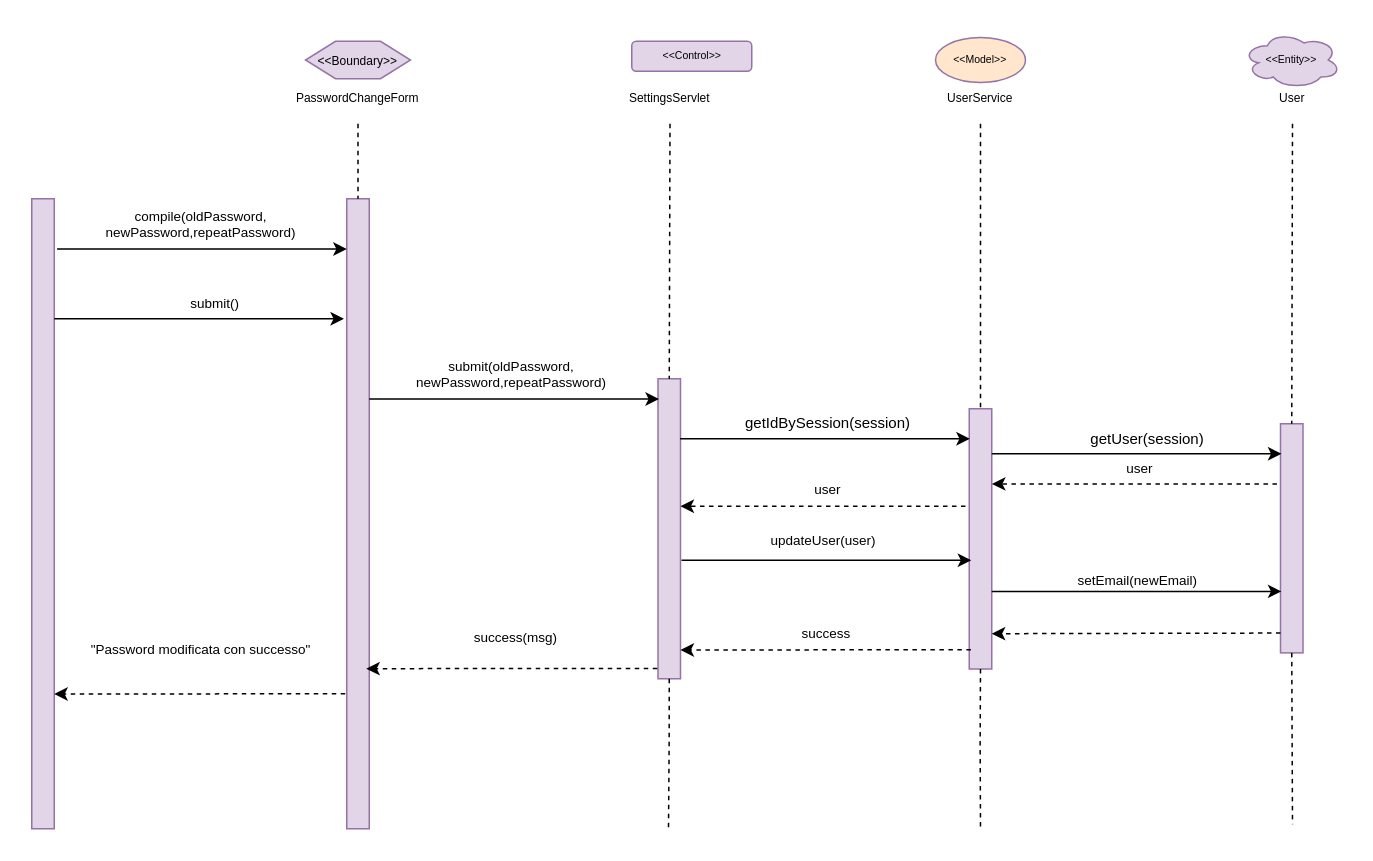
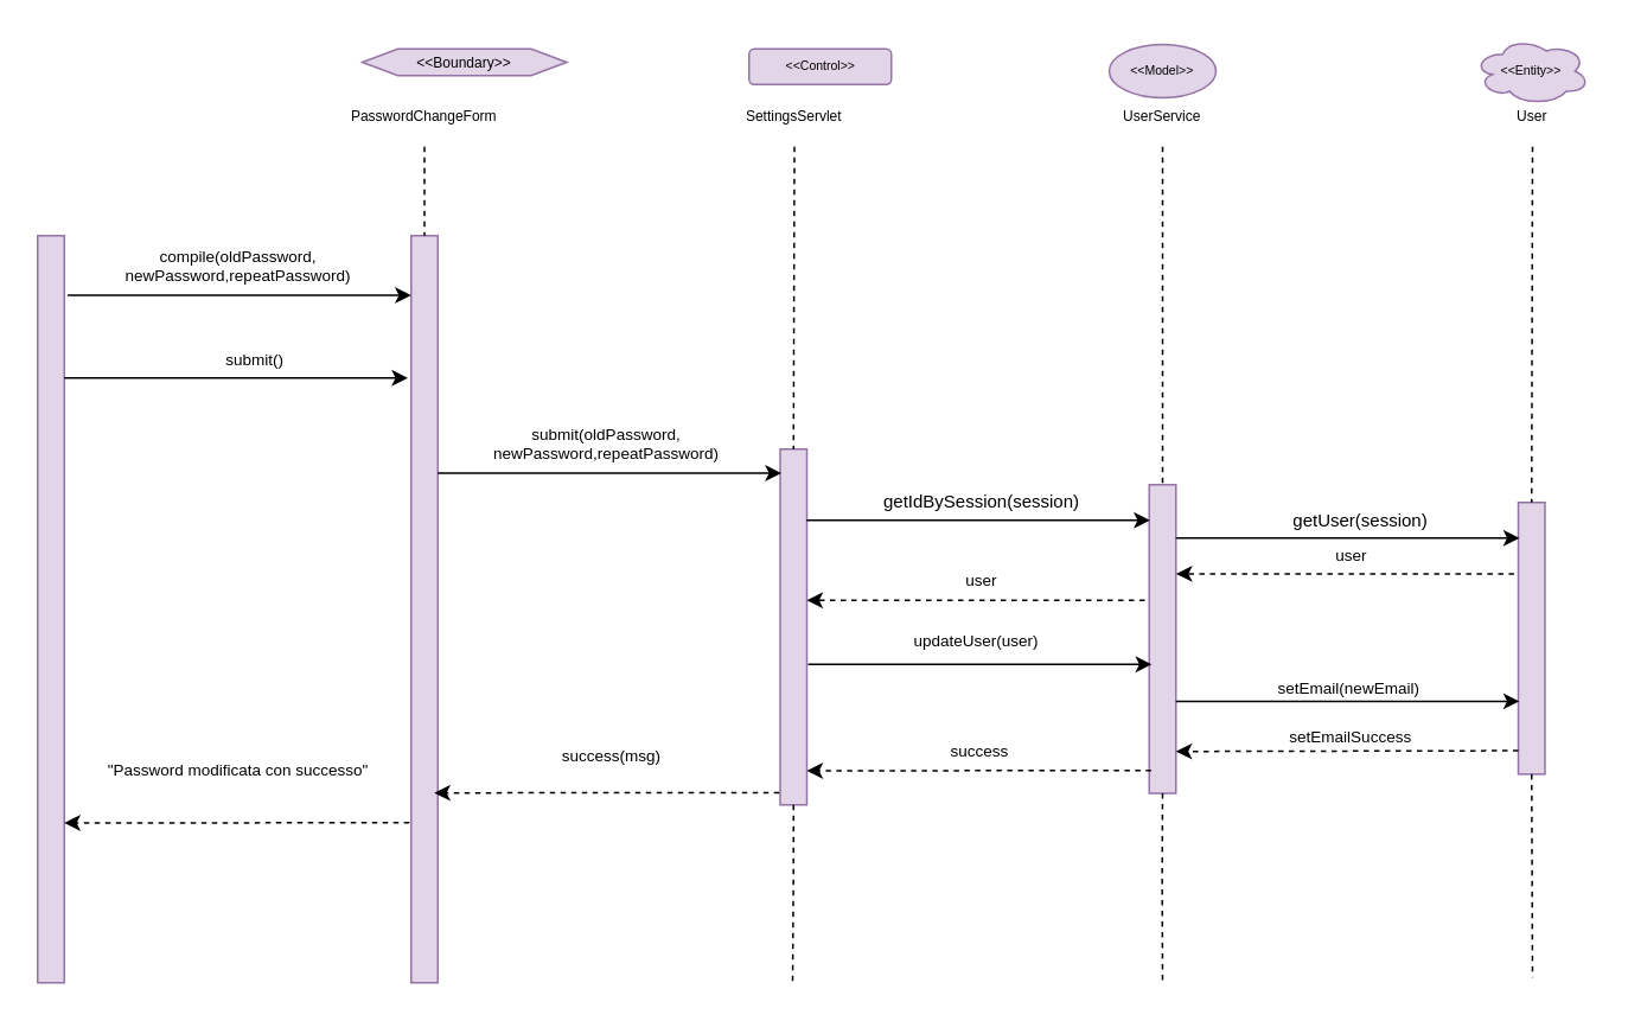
  <mxCell id="0" />
  <mxCell id="1" parent="0" />
  <mxCell id="2" value="" style="rounded=0;whiteSpace=wrap;html=1;fillColor=#e1d5e7;strokeColor=#9673a6;" vertex="1" parent="1"><mxGeometry x="20.5" y="132" width="15" height="420" as="geometry" /></mxCell>
  <mxCell id="3" value="" style="rounded=0;whiteSpace=wrap;html=1;fillColor=#e1d5e7;strokeColor=#9673a6;" vertex="1" parent="1"><mxGeometry x="230.5" y="132" width="15" height="420" as="geometry" /></mxCell>
  <mxCell id="4" value="" style="endArrow=none;dashed=1;html=1;rounded=0;fontSize=8;entryX=0.5;entryY=0;entryDx=0;entryDy=0;exitX=0.5;exitY=1;exitDx=0;exitDy=0;" edge="1" parent="1" target="3"><mxGeometry width="50" height="50" relative="1" as="geometry"><mxPoint x="238" y="82" as="sourcePoint" /><mxPoint x="260.5" y="142" as="targetPoint" /></mxGeometry></mxCell>
- <mxCell id="5" value="&amp;lt;&amp;lt;Boundary&amp;gt;&amp;gt;" style="shape=hexagon;perimeter=hexagonPerimeter2;whiteSpace=wrap;html=1;fixedSize=1;fontSize=8;fillColor=#e1d5e7;strokeColor=#9673a6;" vertex="1" parent="1"><mxGeometry x="203" y="27" width="70" height="25" as="geometry" /></mxCell>
+ <mxCell id="5" value="&amp;lt;&amp;lt;Boundary&amp;gt;&amp;gt;" style="shape=hexagon;perimeter=hexagonPerimeter2;whiteSpace=wrap;html=1;fixedSize=1;fontSize=8;fillColor=#e1d5e7;strokeColor=#9673a6;" vertex="1" parent="1"><mxGeometry x="203" y="27" width="115" height="15" as="geometry" /></mxCell>
  <mxCell id="6" value="&lt;div&gt;PasswordChangeForm&lt;/div&gt;" style="text;html=1;strokeColor=none;fillColor=none;align=center;verticalAlign=middle;whiteSpace=wrap;rounded=0;fontSize=8;" vertex="1" parent="1"><mxGeometry x="223" y="57" width="30" height="15" as="geometry" /></mxCell>
  <mxCell id="7" value="submit()" style="text;html=1;strokeColor=none;fillColor=none;align=center;verticalAlign=middle;whiteSpace=wrap;rounded=0;fontSize=9;" vertex="1" parent="1"><mxGeometry x="83" y="192" width="120" height="20" as="geometry" /></mxCell>
  <mxCell id="8" value="&amp;lt;&amp;lt;Control&amp;gt;&amp;gt;" style="rounded=1;whiteSpace=wrap;html=1;fontSize=7;fillColor=#e1d5e7;strokeColor=#9673a6;" vertex="1" parent="1"><mxGeometry x="420.5" y="27" width="80" height="20" as="geometry" /></mxCell>
  <mxCell id="9" value="SettingsServlet" style="text;html=1;strokeColor=none;fillColor=none;align=center;verticalAlign=middle;whiteSpace=wrap;rounded=0;fontSize=8;" vertex="1" parent="1"><mxGeometry x="430.5" y="57" width="30" height="15" as="geometry" /></mxCell>
  <mxCell id="10" value="" style="rounded=0;whiteSpace=wrap;html=1;fillColor=#e1d5e7;strokeColor=#9673a6;" vertex="1" parent="1"><mxGeometry x="438" y="252" width="15" height="200" as="geometry" /></mxCell>
  <mxCell id="11" value="" style="endArrow=none;dashed=1;html=1;rounded=0;fontSize=8;entryX=0.5;entryY=0;entryDx=0;entryDy=0;" edge="1" parent="1" target="10"><mxGeometry width="50" height="50" relative="1" as="geometry"><mxPoint x="446" y="82" as="sourcePoint" /><mxPoint x="490.5" y="155.5" as="targetPoint" /></mxGeometry></mxCell>
- <mxCell id="12" value="&amp;lt;&amp;lt;Model&amp;gt;&amp;gt;" style="ellipse;whiteSpace=wrap;html=1;fontSize=7;fillColor=#ffe6cc;strokeColor=#9673a6;" vertex="1" parent="1"><mxGeometry x="623" y="24.5" width="60" height="30" as="geometry" /></mxCell>
+ <mxCell id="12" value="&amp;lt;&amp;lt;Model&amp;gt;&amp;gt;" style="ellipse;whiteSpace=wrap;html=1;fontSize=7;fillColor=#e1d5e7;strokeColor=#9673a6;" vertex="1" parent="1"><mxGeometry x="623" y="24.5" width="60" height="30" as="geometry" /></mxCell>
  <mxCell id="13" value="&lt;div style=&quot;font-size: 9px&quot;&gt;&lt;font style=&quot;font-size: 9px&quot; color=&quot;#B3B3B3&quot;&gt;&lt;font style=&quot;font-size: 9px&quot; color=&quot;#000000&quot;&gt;updateUser(user)&lt;/font&gt;&lt;br&gt;&lt;/font&gt;&lt;/div&gt;" style="text;html=1;strokeColor=none;fillColor=none;align=center;verticalAlign=middle;whiteSpace=wrap;rounded=0;fontSize=10;" vertex="1" parent="1"><mxGeometry x="451.75" y="345.75" width="192.5" height="29" as="geometry" /></mxCell>
  <mxCell id="14" value="" style="rounded=0;whiteSpace=wrap;html=1;fillColor=#e1d5e7;strokeColor=#9673a6;" vertex="1" parent="1"><mxGeometry x="645.5" y="272" width="15" height="173.5" as="geometry" /></mxCell>
  <mxCell id="15" value="" style="endArrow=none;dashed=1;html=1;rounded=0;fontSize=8;entryX=0.5;entryY=0;entryDx=0;entryDy=0;" edge="1" parent="1" target="14"><mxGeometry width="50" height="50" relative="1" as="geometry"><mxPoint x="653" y="82" as="sourcePoint" /><mxPoint x="675.5" y="180.5" as="targetPoint" /></mxGeometry></mxCell>
  <mxCell id="16" value="UserService" style="text;html=1;strokeColor=none;fillColor=none;align=center;verticalAlign=middle;whiteSpace=wrap;rounded=0;fontSize=8;" vertex="1" parent="1"><mxGeometry x="638" y="57" width="30" height="15" as="geometry" /></mxCell>
  <mxCell id="17" value="&lt;font style=&quot;font-size: 9px&quot;&gt;setEmail(newEmail)&lt;/font&gt;" style="text;html=1;strokeColor=none;fillColor=none;align=center;verticalAlign=middle;whiteSpace=wrap;rounded=0;fontSize=9;" vertex="1" parent="1"><mxGeometry x="663" y="382" width="190" height="9" as="geometry" /></mxCell>
  <mxCell id="18" value="&amp;lt;&amp;lt;Entity&amp;gt;&amp;gt;" style="ellipse;shape=cloud;whiteSpace=wrap;html=1;fontSize=7;fillColor=#e1d5e7;strokeColor=#9673a6;" vertex="1" parent="1"><mxGeometry x="828" y="20.59" width="65" height="37.82" as="geometry" /></mxCell>
  <mxCell id="19" value="" style="rounded=0;whiteSpace=wrap;html=1;fillColor=#e1d5e7;strokeColor=#9673a6;" vertex="1" parent="1"><mxGeometry x="853" y="282" width="15" height="152.75" as="geometry" /></mxCell>
+ <mxCell id="20" value="setEmailSuccess" style="text;html=1;strokeColor=none;fillColor=none;align=center;verticalAlign=middle;whiteSpace=wrap;rounded=0;fontSize=9;" vertex="1" parent="1"><mxGeometry x="699" y="405" width="120" height="17" as="geometry" /></mxCell>
  <mxCell id="21" value="" style="endArrow=classic;html=1;rounded=0;dashed=1;fontSize=7;entryX=1;entryY=0.333;entryDx=0;entryDy=0;entryPerimeter=0;" edge="1" parent="1"><mxGeometry width="50" height="50" relative="1" as="geometry"><mxPoint x="853" y="421.54" as="sourcePoint" /><mxPoint x="660.5" y="421.96" as="targetPoint" /></mxGeometry></mxCell>
  <mxCell id="22" value="" style="endArrow=none;dashed=1;html=1;rounded=0;fontSize=8;exitX=0.5;exitY=1;exitDx=0;exitDy=0;" edge="1" parent="1" source="19"><mxGeometry width="50" height="50" relative="1" as="geometry"><mxPoint x="787.99" y="488.25" as="sourcePoint" /><mxPoint x="861" y="549" as="targetPoint" /></mxGeometry></mxCell>
  <mxCell id="23" value="" style="endArrow=none;dashed=1;html=1;rounded=0;fontSize=8;exitX=0.5;exitY=1;exitDx=0;exitDy=0;" edge="1" parent="1" source="14"><mxGeometry width="50" height="50" relative="1" as="geometry"><mxPoint x="653.25" y="465.5" as="sourcePoint" /><mxPoint x="653" y="552" as="targetPoint" /><Array as="points"><mxPoint x="652.76" y="495.5" /></Array></mxGeometry></mxCell>
  <mxCell id="24" value="" style="endArrow=none;dashed=1;html=1;rounded=0;fontSize=8;exitX=0.5;exitY=1;exitDx=0;exitDy=0;" edge="1" parent="1" source="10"><mxGeometry width="50" height="50" relative="1" as="geometry"><mxPoint x="445.94" y="462" as="sourcePoint" /><mxPoint x="445" y="552" as="targetPoint" /><Array as="points"><mxPoint x="445.45" y="492" /></Array></mxGeometry></mxCell>
  <mxCell id="25" value="User" style="text;html=1;strokeColor=none;fillColor=none;align=center;verticalAlign=middle;whiteSpace=wrap;rounded=0;fontSize=8;" vertex="1" parent="1"><mxGeometry x="845.5" y="57" width="30" height="15" as="geometry" /></mxCell>
  <mxCell id="26" value="" style="endArrow=classic;html=1;rounded=0;exitX=1;exitY=0;exitDx=0;exitDy=0;entryX=-0.125;entryY=0.121;entryDx=0;entryDy=0;entryPerimeter=0;" edge="1" parent="1"><mxGeometry width="50" height="50" relative="1" as="geometry"><mxPoint x="35.5" y="212.07" as="sourcePoint" /><mxPoint x="228.625" y="212" as="targetPoint" /><Array as="points"><mxPoint x="83" y="212.07" /><mxPoint x="103" y="212.07" /></Array></mxGeometry></mxCell>
  <mxCell id="27" value="" style="endArrow=classic;html=1;rounded=0;exitX=1;exitY=0;exitDx=0;exitDy=0;entryX=-0.125;entryY=0.121;entryDx=0;entryDy=0;entryPerimeter=0;" edge="1" parent="1"><mxGeometry width="50" height="50" relative="1" as="geometry"><mxPoint x="245.5" y="265.57" as="sourcePoint" /><mxPoint x="438.625" y="265.5" as="targetPoint" /><Array as="points"><mxPoint x="293" y="265.57" /><mxPoint x="313" y="265.57" /></Array></mxGeometry></mxCell>
  <mxCell id="28" value="&lt;div style=&quot;font-size: 9px&quot;&gt;&lt;font style=&quot;font-size: 9px&quot;&gt;submit(oldPassword, newPassword,repeatPassword)&lt;/font&gt;&lt;/div&gt;" style="text;html=1;strokeColor=none;fillColor=none;align=center;verticalAlign=middle;whiteSpace=wrap;rounded=0;fontSize=9;" vertex="1" parent="1"><mxGeometry x="243" y="232" width="195" height="33.5" as="geometry" /></mxCell>
  <mxCell id="29" value="" style="endArrow=classic;html=1;rounded=0;exitX=1;exitY=0;exitDx=0;exitDy=0;entryX=-0.125;entryY=0.121;entryDx=0;entryDy=0;entryPerimeter=0;" edge="1" parent="1"><mxGeometry width="50" height="50" relative="1" as="geometry"><mxPoint x="37.38" y="165.57" as="sourcePoint" /><mxPoint x="230.505" y="165.5" as="targetPoint" /><Array as="points"><mxPoint x="84.88" y="165.57" /><mxPoint x="104.88" y="165.57" /></Array></mxGeometry></mxCell>
  <mxCell id="30" value="" style="endArrow=classic;html=1;rounded=0;dashed=1;fontSize=7;exitX=-0.047;exitY=0.97;exitDx=0;exitDy=0;exitPerimeter=0;" edge="1" parent="1"><mxGeometry width="50" height="50" relative="1" as="geometry"><mxPoint x="437.505" y="445.1" as="sourcePoint" /><mxPoint x="243.5" y="445.29" as="targetPoint" /></mxGeometry></mxCell>
  <mxCell id="31" value="" style="endArrow=classic;html=1;rounded=0;exitX=1;exitY=0;exitDx=0;exitDy=0;entryX=-0.125;entryY=0.121;entryDx=0;entryDy=0;entryPerimeter=0;" edge="1" parent="1"><mxGeometry width="50" height="50" relative="1" as="geometry"><mxPoint x="452.75" y="292.07" as="sourcePoint" /><mxPoint x="645.875" y="292" as="targetPoint" /><Array as="points"><mxPoint x="500.25" y="292.07" /><mxPoint x="520.25" y="292.07" /></Array></mxGeometry></mxCell>
  <mxCell id="32" value="&lt;div style=&quot;font-size: 9px&quot;&gt;&lt;font style=&quot;font-size: 9px&quot;&gt;compile(oldPassword, newPassword,repeatPassword)&lt;/font&gt;&lt;/div&gt;" style="text;html=1;strokeColor=none;fillColor=none;align=center;verticalAlign=middle;whiteSpace=wrap;rounded=0;fontSize=9;" vertex="1" parent="1"><mxGeometry x="35.5" y="132" width="195" height="33.5" as="geometry" /></mxCell>
  <mxCell id="33" value="success(msg)" style="text;html=1;strokeColor=none;fillColor=none;align=center;verticalAlign=middle;whiteSpace=wrap;rounded=0;fontSize=9;" vertex="1" parent="1"><mxGeometry x="245.5" y="408.5" width="195" height="33.5" as="geometry" /></mxCell>
  <mxCell id="34" value="&quot;Password modificata con successo&quot;" style="text;html=1;strokeColor=none;fillColor=none;align=center;verticalAlign=middle;whiteSpace=wrap;rounded=0;fontSize=9;" vertex="1" parent="1"><mxGeometry x="35.5" y="416.05" width="195" height="33.5" as="geometry" /></mxCell>
  <mxCell id="35" value="&lt;div&gt;success&lt;/div&gt;" style="text;html=1;strokeColor=none;fillColor=none;align=center;verticalAlign=middle;whiteSpace=wrap;rounded=0;fontSize=9;" vertex="1" parent="1"><mxGeometry x="452.75" y="405" width="195" height="33.5" as="geometry" /></mxCell>
  <mxCell id="36" value="" style="endArrow=classic;html=1;rounded=0;dashed=1;fontSize=7;" edge="1" parent="1"><mxGeometry width="50" height="50" relative="1" as="geometry"><mxPoint x="643" y="337" as="sourcePoint" /><mxPoint x="453" y="337" as="targetPoint" /></mxGeometry></mxCell>
  <mxCell id="37" value="user" style="text;html=1;strokeColor=none;fillColor=none;align=center;verticalAlign=middle;whiteSpace=wrap;rounded=0;fontSize=9;" vertex="1" parent="1"><mxGeometry x="455.25" y="318.75" width="192.5" height="13.5" as="geometry" /></mxCell>
  <mxCell id="38" value="" style="endArrow=classic;html=1;rounded=0;dashed=1;fontSize=7;exitX=0.073;exitY=0.293;exitDx=0;exitDy=0;exitPerimeter=0;" edge="1" parent="1"><mxGeometry width="50" height="50" relative="1" as="geometry"><mxPoint x="646.595" y="432.665" as="sourcePoint" /><mxPoint x="453" y="432.82" as="targetPoint" /></mxGeometry></mxCell>
  <mxCell id="39" value="getIdBySession(session)" style="text;html=1;strokeColor=none;fillColor=none;align=center;verticalAlign=middle;whiteSpace=wrap;rounded=0;fontSize=10;" vertex="1" parent="1"><mxGeometry x="455.25" y="275.75" width="192.5" height="10" as="geometry" /></mxCell>
  <mxCell id="40" value="" style="endArrow=classic;html=1;rounded=0;exitX=1;exitY=0;exitDx=0;exitDy=0;entryX=-0.125;entryY=0.121;entryDx=0;entryDy=0;entryPerimeter=0;" edge="1" parent="1"><mxGeometry width="50" height="50" relative="1" as="geometry"><mxPoint x="453.69" y="373.07" as="sourcePoint" /><mxPoint x="646.815" y="373" as="targetPoint" /><Array as="points"><mxPoint x="501.19" y="373.07" /><mxPoint x="521.19" y="373.07" /></Array></mxGeometry></mxCell>
  <mxCell id="41" value="" style="endArrow=classic;html=1;rounded=0;exitX=1;exitY=0;exitDx=0;exitDy=0;entryX=-0.125;entryY=0.121;entryDx=0;entryDy=0;entryPerimeter=0;" edge="1" parent="1"><mxGeometry width="50" height="50" relative="1" as="geometry"><mxPoint x="660.5" y="393.82" as="sourcePoint" /><mxPoint x="853.625" y="393.75" as="targetPoint" /><Array as="points"><mxPoint x="708" y="393.82" /><mxPoint x="728" y="393.82" /></Array></mxGeometry></mxCell>
  <mxCell id="42" value="" style="endArrow=classic;html=1;rounded=0;dashed=1;fontSize=7;exitX=-0.047;exitY=0.97;exitDx=0;exitDy=0;exitPerimeter=0;" edge="1" parent="1"><mxGeometry width="50" height="50" relative="1" as="geometry"><mxPoint x="229.505" y="462" as="sourcePoint" /><mxPoint x="35.5" y="462.19" as="targetPoint" /></mxGeometry></mxCell>
  <mxCell id="43" value="" style="endArrow=none;dashed=1;html=1;rounded=0;fontSize=8;entryX=0.5;entryY=0;entryDx=0;entryDy=0;" edge="1" parent="1" target="19"><mxGeometry width="50" height="50" relative="1" as="geometry"><mxPoint x="861" y="82" as="sourcePoint" /><mxPoint x="861" y="282" as="targetPoint" /></mxGeometry></mxCell>
  <mxCell id="44" value="" style="endArrow=classic;html=1;rounded=0;exitX=1;exitY=0;exitDx=0;exitDy=0;entryX=-0.125;entryY=0.121;entryDx=0;entryDy=0;entryPerimeter=0;" edge="1" parent="1"><mxGeometry width="50" height="50" relative="1" as="geometry"><mxPoint x="660.5" y="302.07" as="sourcePoint" /><mxPoint x="853.625" y="302" as="targetPoint" /><Array as="points"><mxPoint x="708" y="302.07" /><mxPoint x="728" y="302.07" /><mxPoint x="790.75" y="302" /></Array></mxGeometry></mxCell>
  <mxCell id="45" value="getUser(session)" style="text;html=1;strokeColor=none;fillColor=none;align=center;verticalAlign=middle;whiteSpace=wrap;rounded=0;fontSize=10;" vertex="1" parent="1"><mxGeometry x="668" y="287" width="192.5" height="10" as="geometry" /></mxCell>
  <mxCell id="46" value="" style="endArrow=classic;html=1;rounded=0;dashed=1;fontSize=7;" edge="1" parent="1"><mxGeometry width="50" height="50" relative="1" as="geometry"><mxPoint x="850.63" y="322.1" as="sourcePoint" /><mxPoint x="660.63" y="322.1" as="targetPoint" /></mxGeometry></mxCell>
  <mxCell id="47" value="user" style="text;html=1;strokeColor=none;fillColor=none;align=center;verticalAlign=middle;whiteSpace=wrap;rounded=0;fontSize=9;" vertex="1" parent="1"><mxGeometry x="663" y="305.25" width="192.5" height="13.5" as="geometry" /></mxCell>
